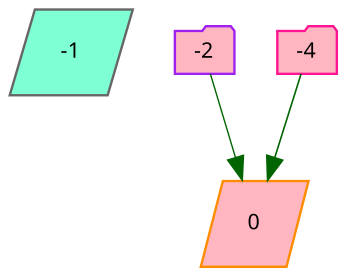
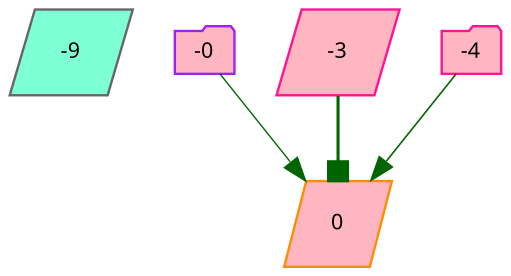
  digraph {
    fontname="Noto Sans"
    node [color=deeppink fillcolor=lightpink fontname="Noto Sans" fontsize=9 shape=parallelogram style=filled]
    edge [arrowhead=normal color=darkgreen fontname="Noto Sans" style=solid]
-   -1 [color=gray40 fillcolor=aquamarine height=0.2 width=0.2]
-   -2 [color=purple height=0.2 shape=folder width=0.2]
+   -1 [color=gray40 fillcolor=aquamarine height=0.2 width=0.2 label=-9]
+   -2 [color=purple height=0.2 shape=folder width=0.2 label=-0]
    0 [color=darkorange height=0.2 width=0.2]
+   -3 [height=0.2 width=0.2]
    -4 [height=0.2 shape=folder width=0.2]
    -2 -> 0 [penwidth=0.5814564575695533]
+   -3 -> 0 [arrowhead=box penwidth=1.28556307661822]
    -4 -> 0 [penwidth=0.6782856910542914]
  }
